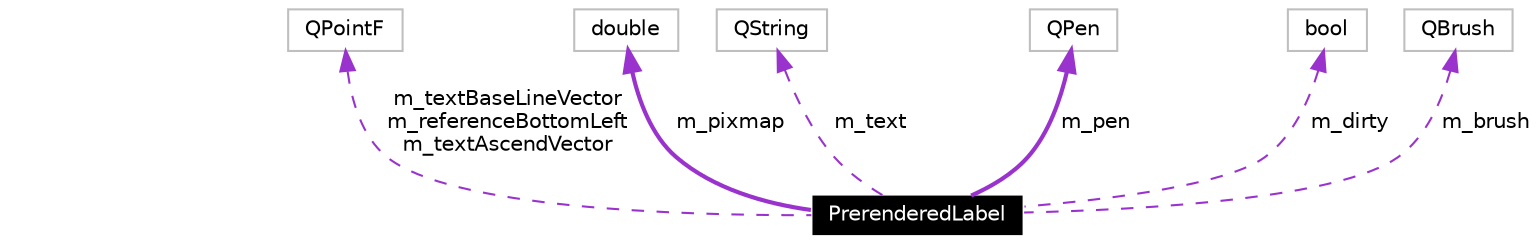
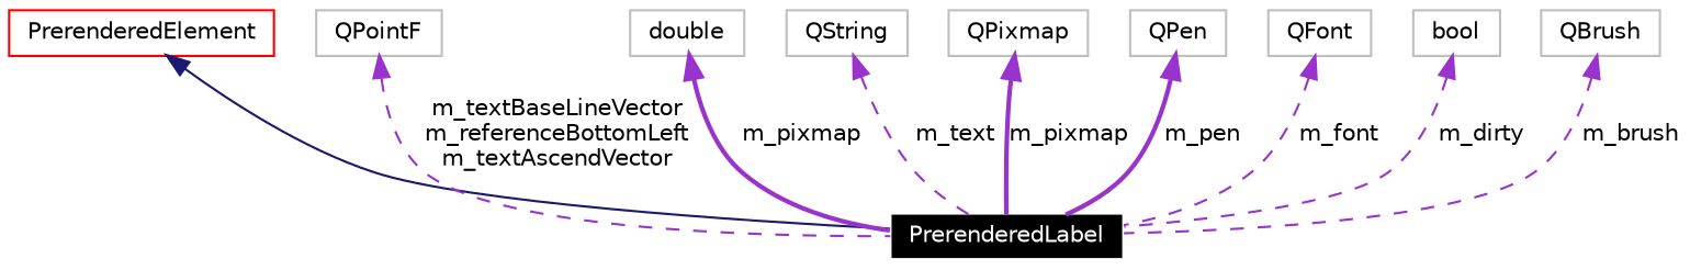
  digraph {
    node [color=grey75 fontname=Helvetica fontsize=10 shape=record]
    edge [color=darkorchid3 dir=back fontname=Helvetica fontsize=10 labelfontname=Helvetica labelfontsize=10 style=dashed]
    n1 [color=white fillcolor=black fontcolor=white height=0.2 label=PrerenderedLabel style=filled width=0.4]
+   n2 [color=red height=0.2 label=PrerenderedElement width=0.4]
    n3 [height=0.2 label=QPointF width=0.4]
    n4 [height=0.2 label=double width=0.4]
    n5 [height=0.2 label=QString width=0.4]
+   n6 [height=0.2 label=QPixmap width=0.4]
    n7 [height=0.2 label=QPen width=0.4]
+   n8 [height=0.2 label=QFont width=0.4]
    n9 [height=0.2 label=bool width=0.4]
    n10 [height=0.2 label=QBrush width=0.4]
+   n2 -> n1 [color=midnightblue style=solid]
    n3 -> n1 [label="m_textBaseLineVector\nm_referenceBottomLeft\nm_textAscendVector"]
    n4 -> n1 [label=m_pixmap style=bold]
    n5 -> n1 [label=m_text]
+   n6 -> n1 [label=m_pixmap style=bold]
    n7 -> n1 [label=m_pen style=bold]
+   n8 -> n1 [label=m_font]
    n9 -> n1 [label=m_dirty]
    n10 -> n1 [label=m_brush]
  }
